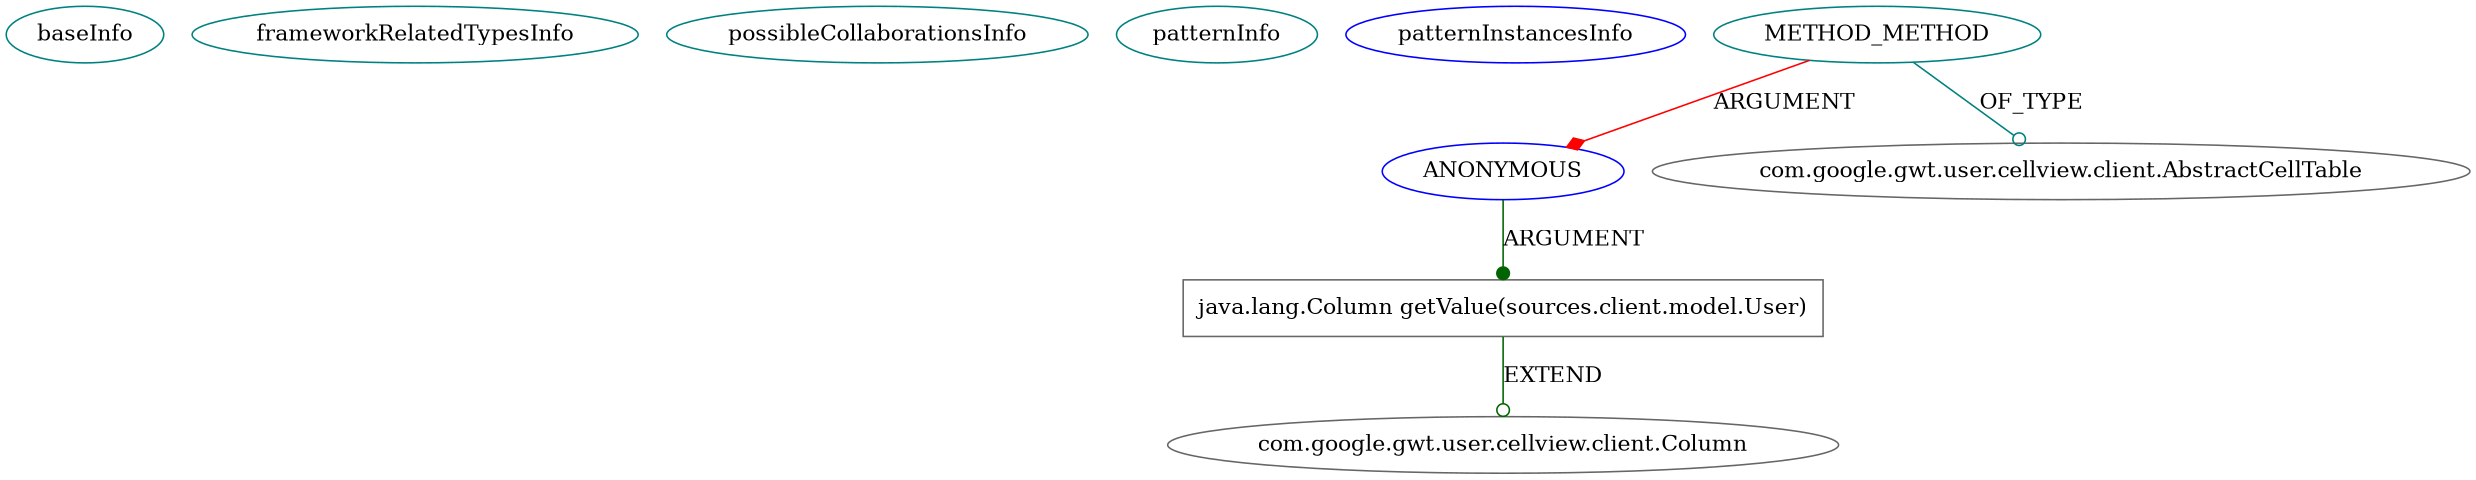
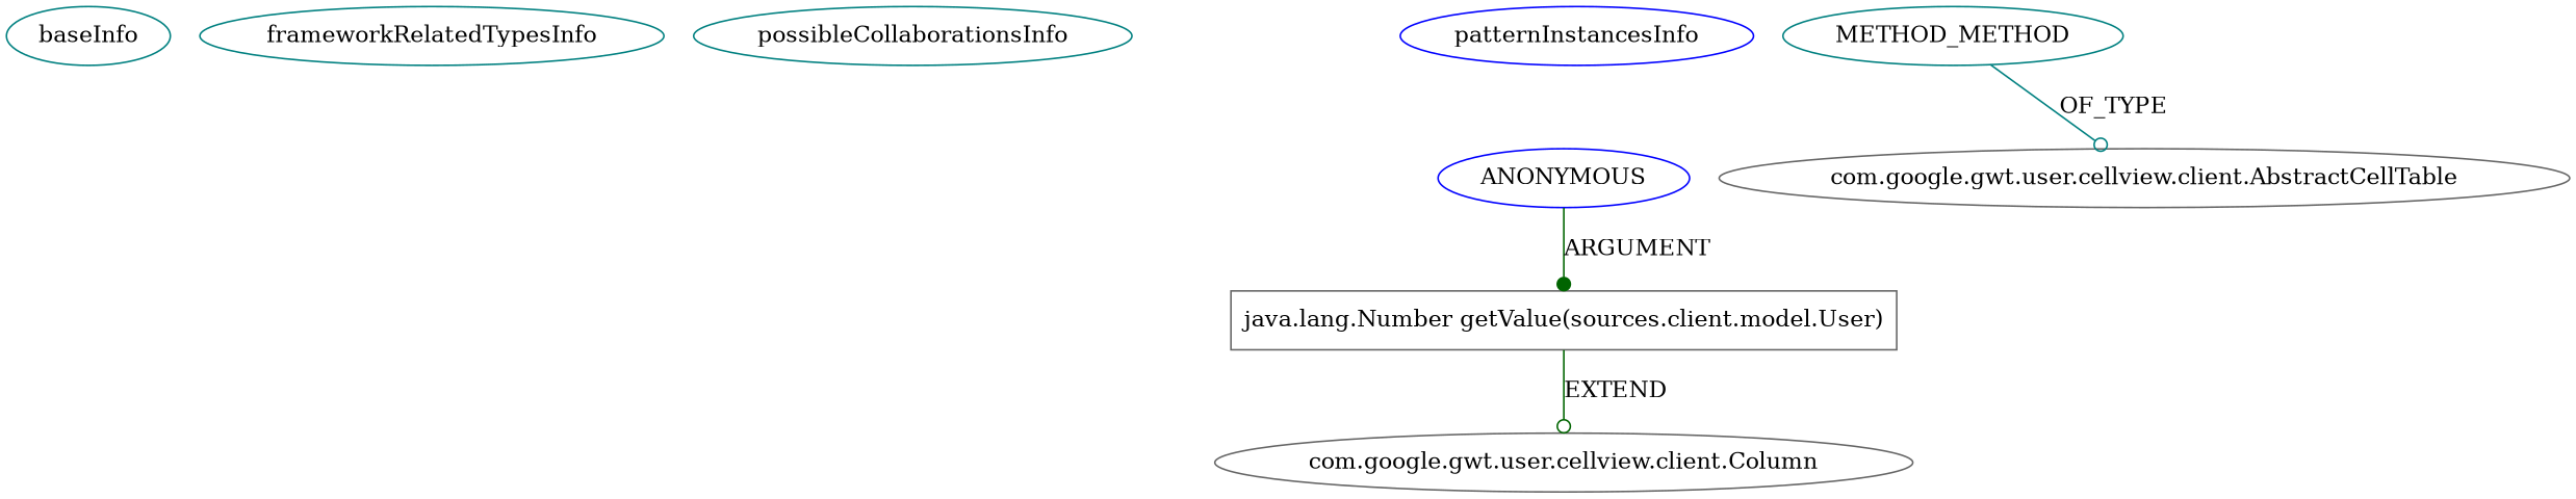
  digraph {
    node [color=teal]
    edge [arrowhead=odot color=darkgreen]
    baseInfo [category=pattern graphId=2009 isAnonymous=true possibleRelation=false]
    frameworkRelatedTypesInfo [0="com.google.gwt.user.cellview.client.Column"]
    possibleCollaborationsInfo
-   patternInfo [frequency=2.0 patternRootClient=0]
    patternInstancesInfo [0="MainMain-ChatCafeine~/MainMain-ChatCafeine/ChatCafeine-master/ChatCafeine/src/sources/client/vue/administration/AdminPanel.java~com.google.gwt.user.client.ui.Widget creerListeUserPanel()~219" color=blue]
-   n6 [color=gray40 isFrameworkType=false label="java.lang.Column getValue(sources.client.model.User)" shape=box vertexType=OVERRIDING_METHOD_DECLARATION]
+   n6 [color=gray40 isFrameworkType=false label="java.lang.Number getValue(sources.client.model.User)" shape=box vertexType=OVERRIDING_METHOD_DECLARATION]
    n7 [color=gray40 isFrameworkType=false label="com.google.gwt.user.cellview.client.Column" vertexType=FRAMEWORK_CLASS_TYPE]
    n8 [color=blue isFrameworkType=false label=ANONYMOUS vertexType=ROOT_ANONYMOUS_DECLARATION]
    n9 [isFrameworkType=false label=METHOD_METHOD vertexType=OUTSIDE_CALL]
    n10 [color=gray40 isFrameworkType=false label="com.google.gwt.user.cellview.client.AbstractCellTable" vertexType=FRAMEWORK_CLASS_TYPE]
    n6 -> n7 [label=EXTEND]
    n8 -> n6 [arrowhead=dot label=ARGUMENT]
-   n9 -> n8 [arrowhead=diamond color=red label=ARGUMENT]
    n9 -> n10 [color=teal label=OF_TYPE]
  }
